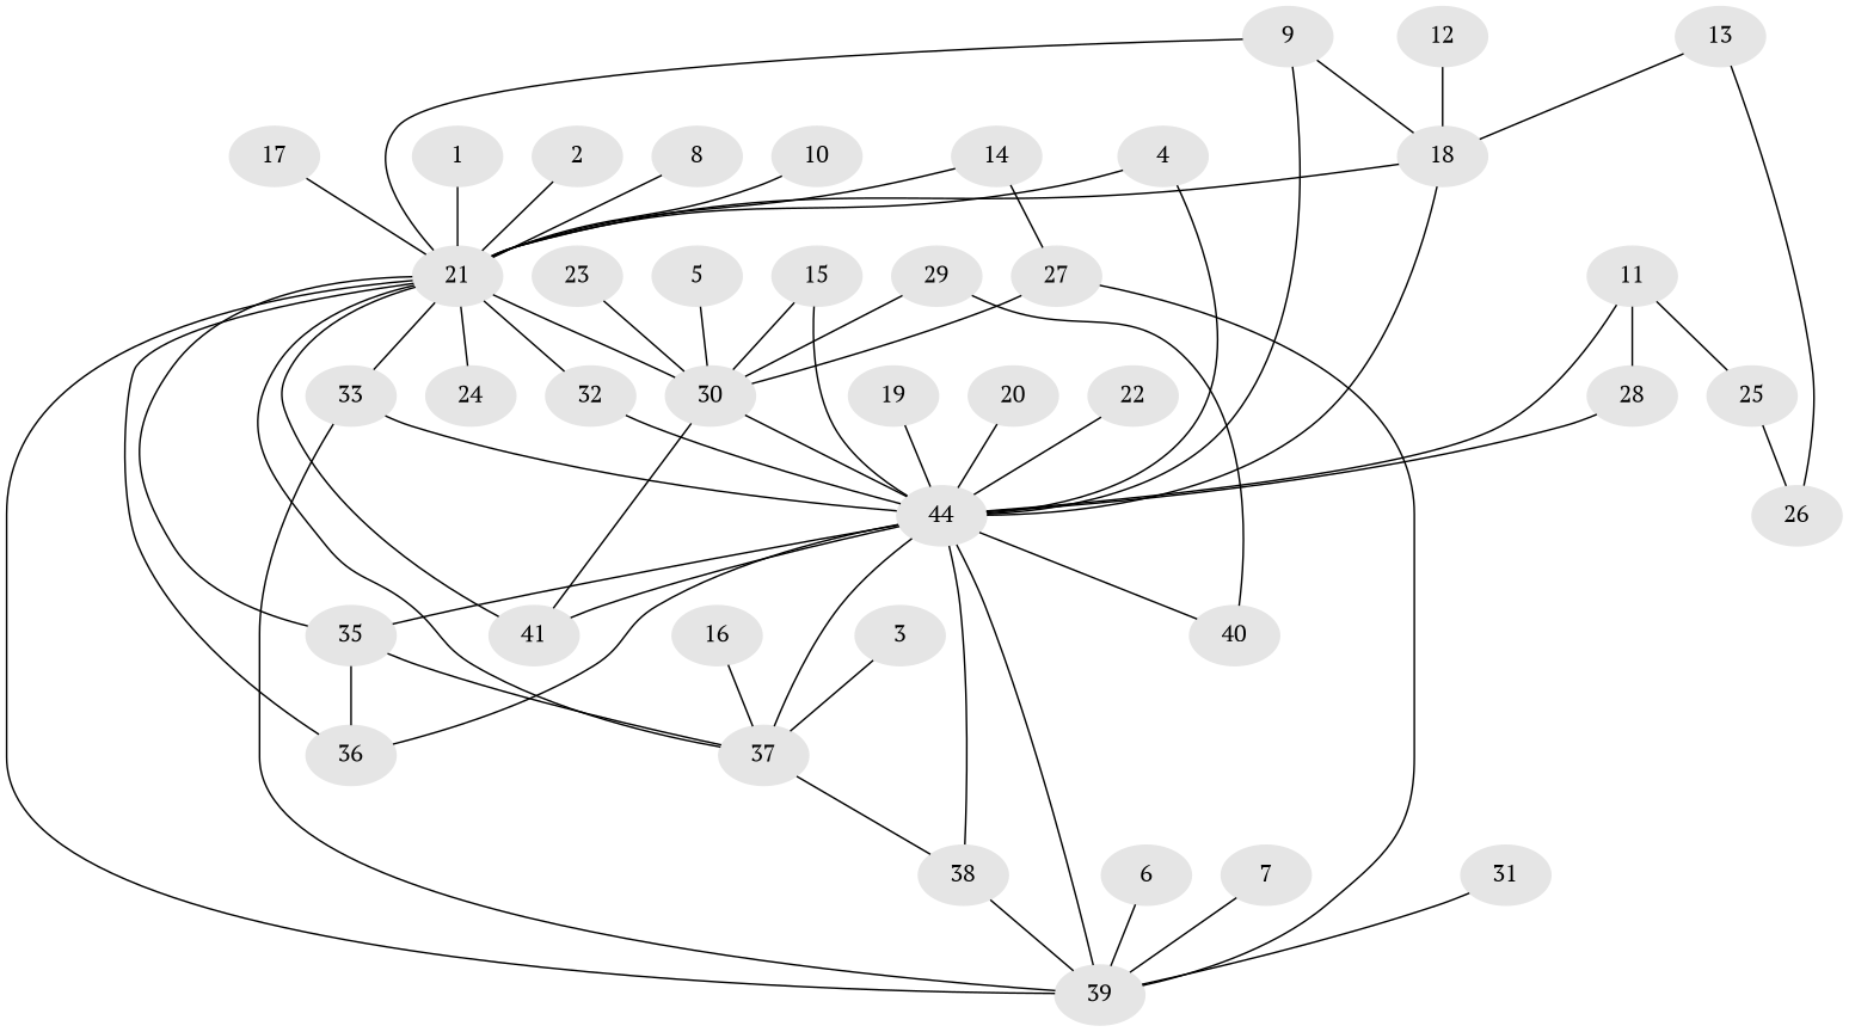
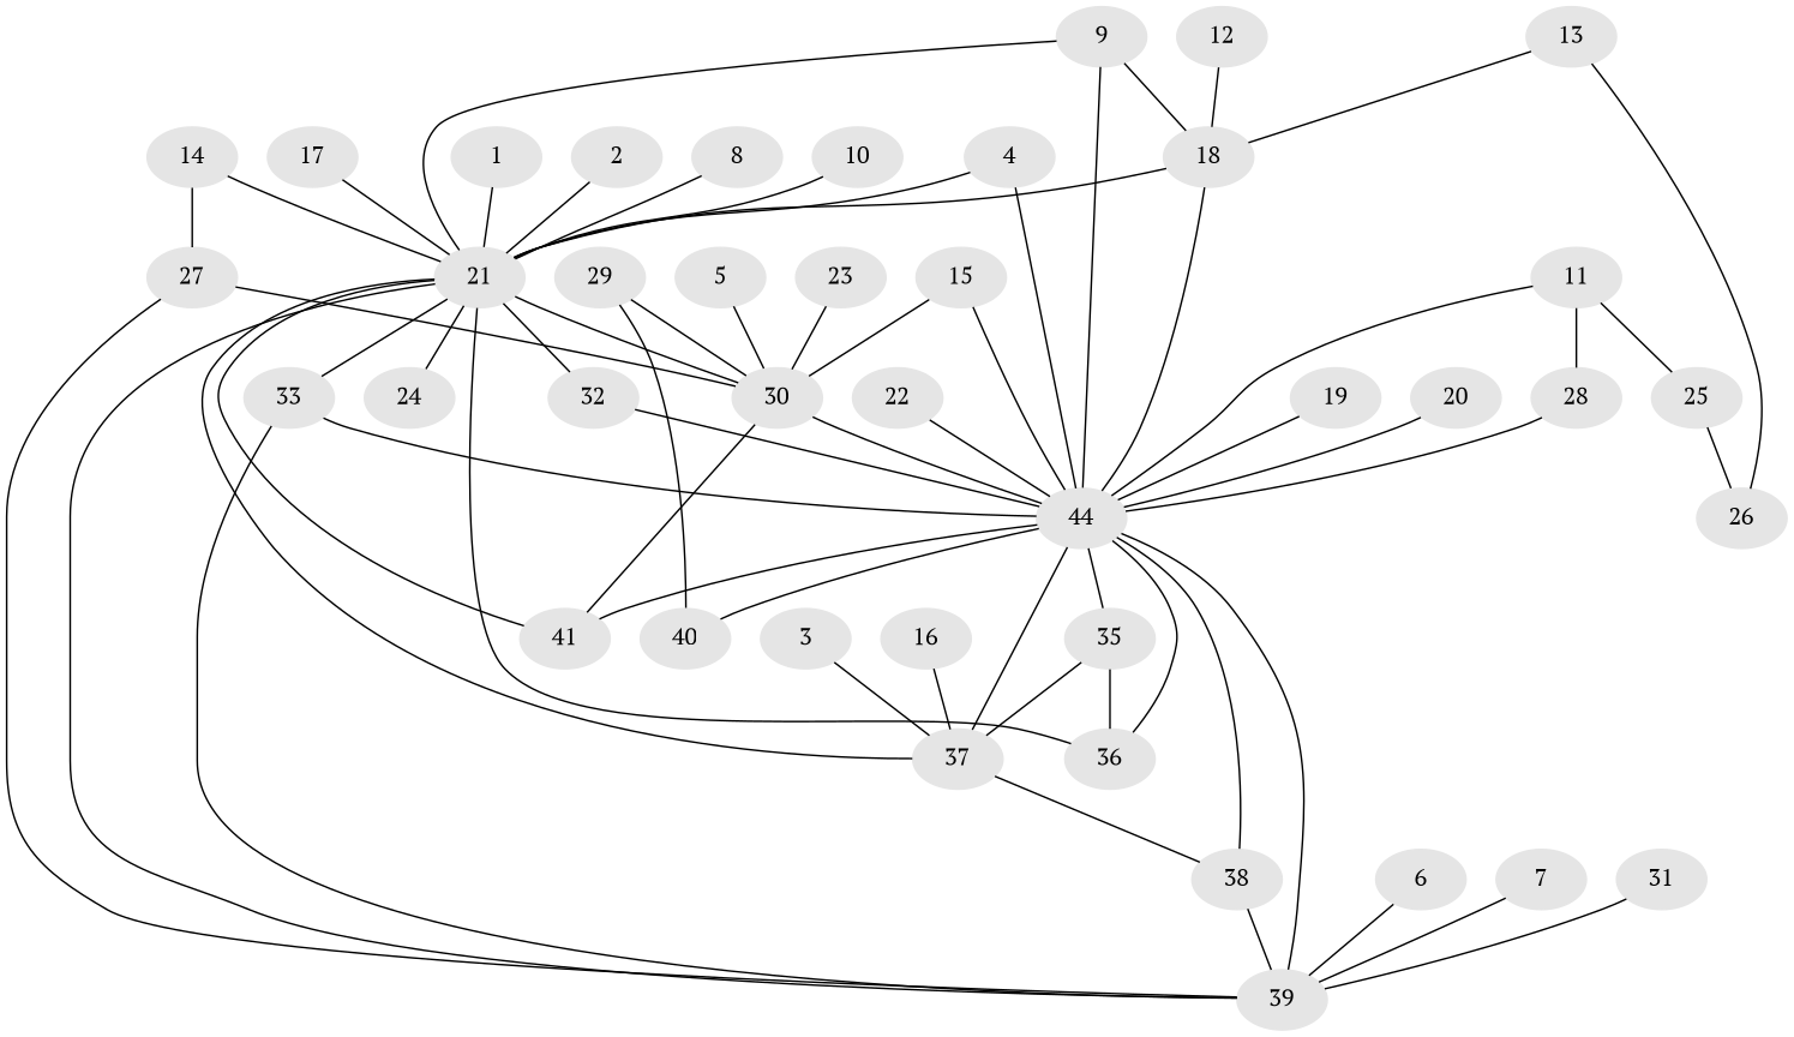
  graph {
    fontname="PT Serif"
    node [color=gray90 fontname="PT Serif" style=filled]
    edge [fontname="PT Serif" weight=1.0]
    1
    21
    37
    30
    39
    24
    32
    33
    35
    36
    41
    2
    3
    38
    4
    n16 [label=44]
    40
    5
    6
    7
    8
    9
    18
    10
    11
    25
    28
    26
    12
    13
    14
    27
    15
    16
    17
    19
    20
    22
    23
    29
    31
    1 -- 21
    21 -- 37
    21 -- 30
    21 -- 39
    21 -- 24
    21 -- 32
    21 -- 33
-   21 -- 35
    21 -- 36
    21 -- 41
    37 -- 38
    30 -- 41
    30 -- n16
    32 -- n16
    33 -- 39
    33 -- n16
    35 -- 37
    35 -- 36
    2 -- 21
    3 -- 37
    38 -- 39
    4 -- 21
    4 -- n16
    n16 -- 37
    n16 -- 39
    n16 -- 35
    n16 -- 36
    n16 -- 41 [weight=2.0]
    n16 -- 38
    n16 -- 40
    5 -- 30
    6 -- 39
    7 -- 39
    8 -- 21
    9 -- 21
    9 -- n16
    9 -- 18
    18 -- 21
    18 -- n16
    10 -- 21
    11 -- n16
    11 -- 25
    11 -- 28
    25 -- 26
    28 -- n16
    12 -- 18
    13 -- 18
    13 -- 26
    14 -- 21
    14 -- 27
    27 -- 30
    27 -- 39
    15 -- 30
    15 -- n16
    16 -- 37
    17 -- 21
    19 -- n16
    20 -- n16
    22 -- n16
    23 -- 30
    29 -- 30
    29 -- 40
    31 -- 39
  }
